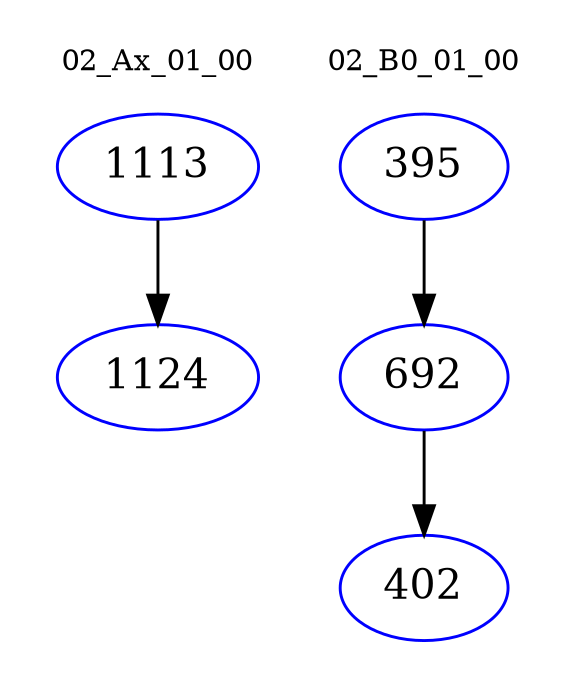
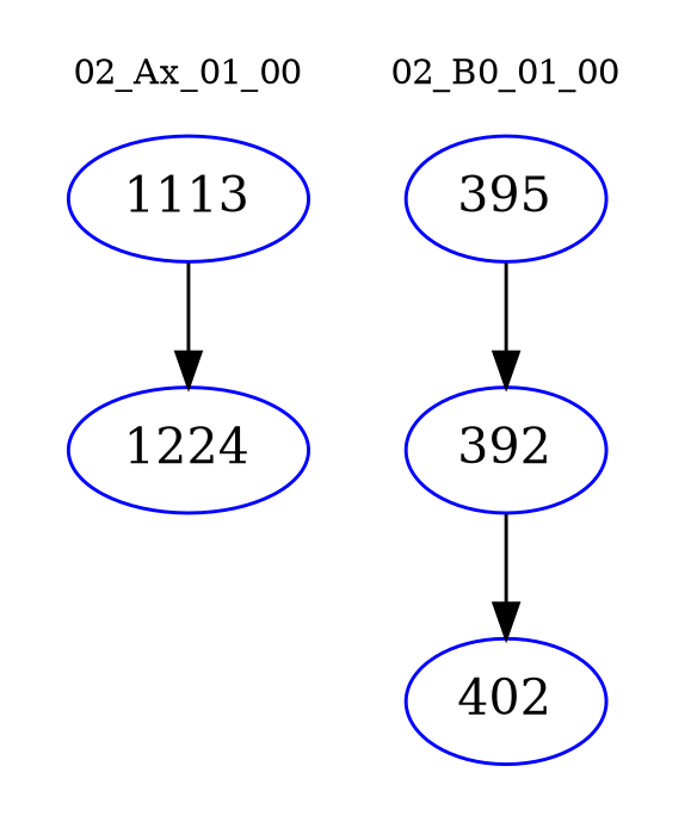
  digraph {
    fontname="DejaVu Serif"
    node [color=blue fontname="DejaVu Serif"]
    edge [color=black fontname="DejaVu Serif"]
    n1 [label=1113]
-   n2 [label=1124]
+   n2 [label=1224]
    n3 [label=395]
-   n4 [label=692]
+   n4 [label=392]
    n5 [label=402]
    subgraph cluster_1 {
      color=white
      fontsize=10
      label="02_Ax_01_00"
      n1
      n2
    }
    subgraph cluster_2 {
      color=white
      fontsize=10
      label="02_B0_01_00"
      n3
      n4
      n5
    }
    n1 -> n2
    n3 -> n4
    n4 -> n5
  }
